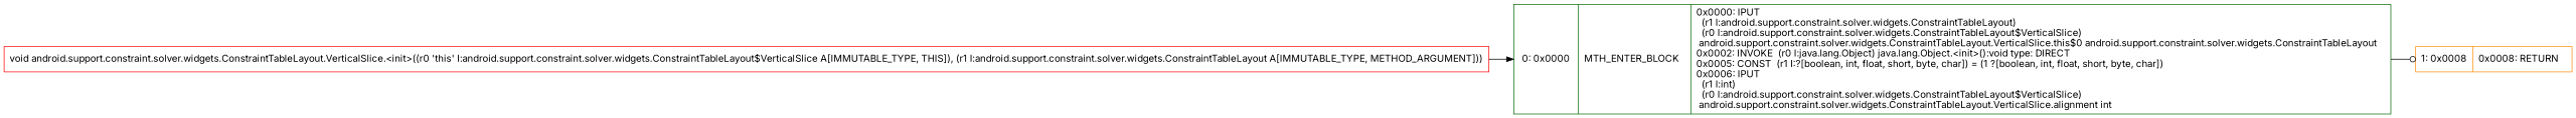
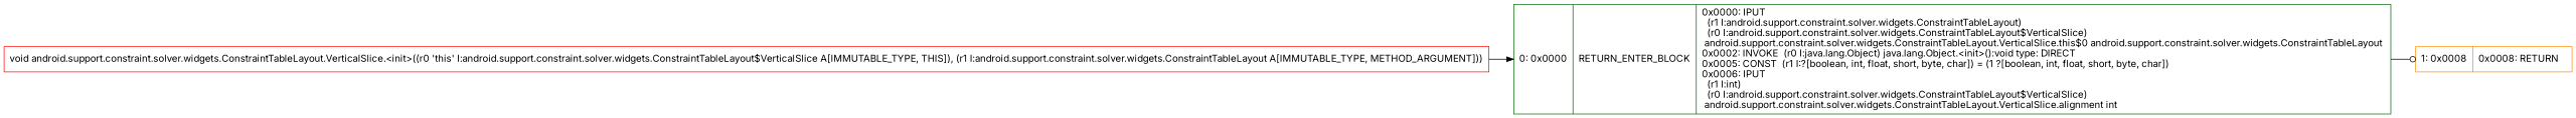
  digraph {
    rankdir=LR
    fontname=Inter
    node [shape=record fontname=Inter]
    edge [fontname=Inter]
-   n1 [label="{0\:\ 0x0000|MTH_ENTER_BLOCK\l|0x0000: IPUT  \l  (r1 I:android.support.constraint.solver.widgets.ConstraintTableLayout)\l  (r0 I:android.support.constraint.solver.widgets.ConstraintTableLayout$VerticalSlice)\l android.support.constraint.solver.widgets.ConstraintTableLayout.VerticalSlice.this$0 android.support.constraint.solver.widgets.ConstraintTableLayout \l0x0002: INVOKE  (r0 I:java.lang.Object) java.lang.Object.\<init\>():void type: DIRECT \l0x0005: CONST  (r1 I:?[boolean, int, float, short, byte, char]) = (1 ?[boolean, int, float, short, byte, char]) \l0x0006: IPUT  \l  (r1 I:int)\l  (r0 I:android.support.constraint.solver.widgets.ConstraintTableLayout$VerticalSlice)\l android.support.constraint.solver.widgets.ConstraintTableLayout.VerticalSlice.alignment int \l}" color=darkgreen]
+   n1 [label="{0\:\ 0x0000|RETURN_ENTER_BLOCK\l|0x0000: IPUT  \l  (r1 I:android.support.constraint.solver.widgets.ConstraintTableLayout)\l  (r0 I:android.support.constraint.solver.widgets.ConstraintTableLayout$VerticalSlice)\l android.support.constraint.solver.widgets.ConstraintTableLayout.VerticalSlice.this$0 android.support.constraint.solver.widgets.ConstraintTableLayout \l0x0002: INVOKE  (r0 I:java.lang.Object) java.lang.Object.\<init\>():void type: DIRECT \l0x0005: CONST  (r1 I:?[boolean, int, float, short, byte, char]) = (1 ?[boolean, int, float, short, byte, char]) \l0x0006: IPUT  \l  (r1 I:int)\l  (r0 I:android.support.constraint.solver.widgets.ConstraintTableLayout$VerticalSlice)\l android.support.constraint.solver.widgets.ConstraintTableLayout.VerticalSlice.alignment int \l}" color=darkgreen]
    n2 [label="{1\:\ 0x0008|0x0008: RETURN   \l}" color=darkorange]
    n3 [label="{void android.support.constraint.solver.widgets.ConstraintTableLayout.VerticalSlice.\<init\>((r0 'this' I:android.support.constraint.solver.widgets.ConstraintTableLayout$VerticalSlice A[IMMUTABLE_TYPE, THIS]), (r1 I:android.support.constraint.solver.widgets.ConstraintTableLayout A[IMMUTABLE_TYPE, METHOD_ARGUMENT])) }" color=red]
    n1 -> n2 [arrowhead=odot]
    n3 -> n1 [arrowhead=normal]
  }
